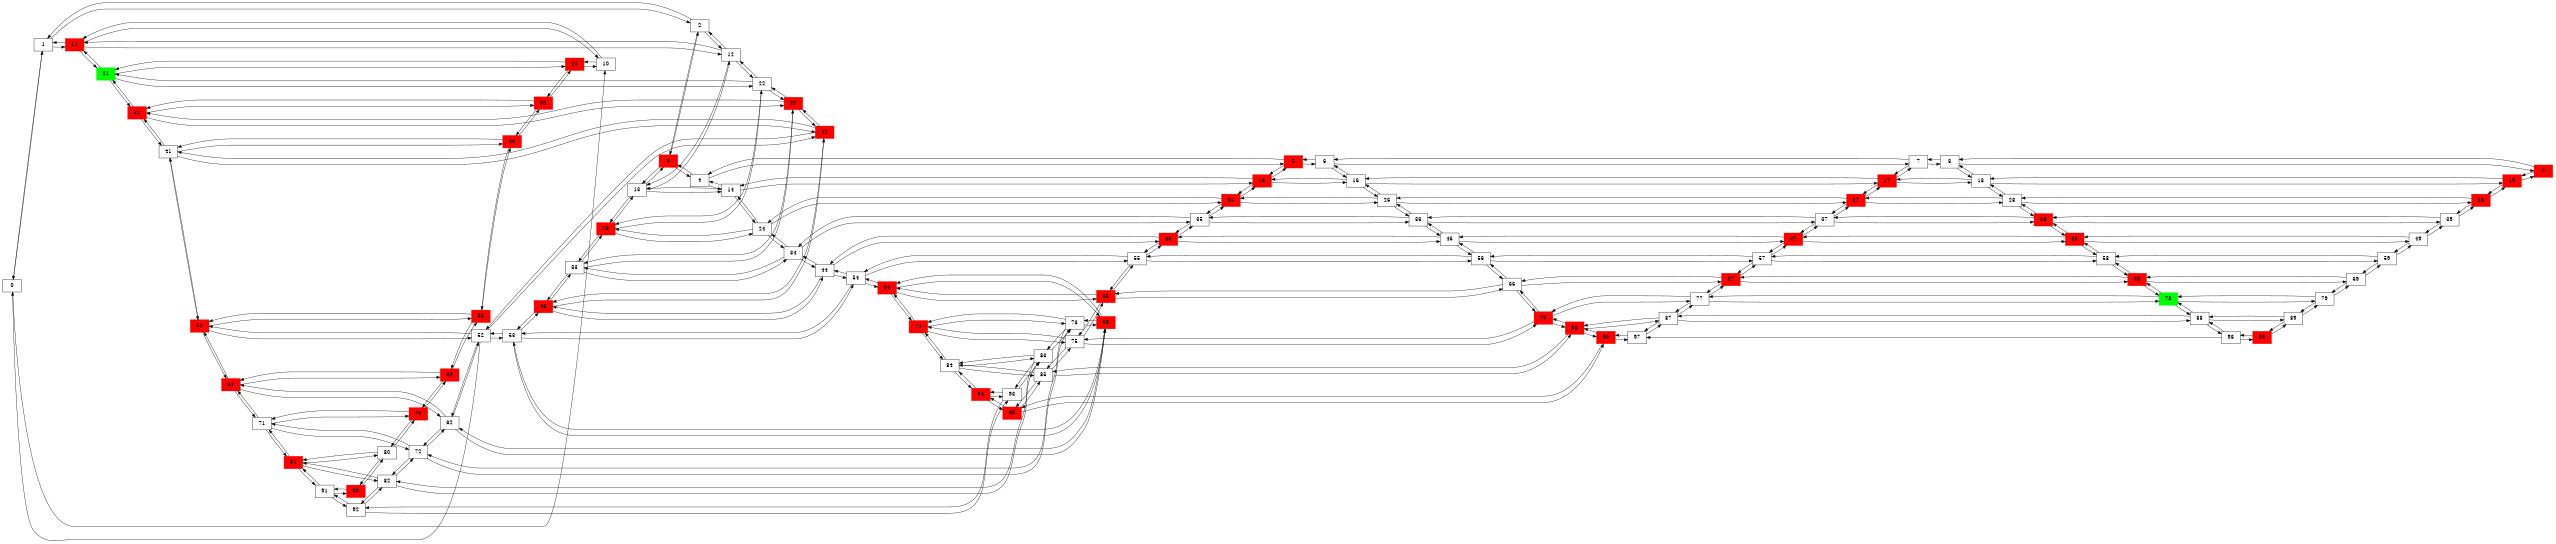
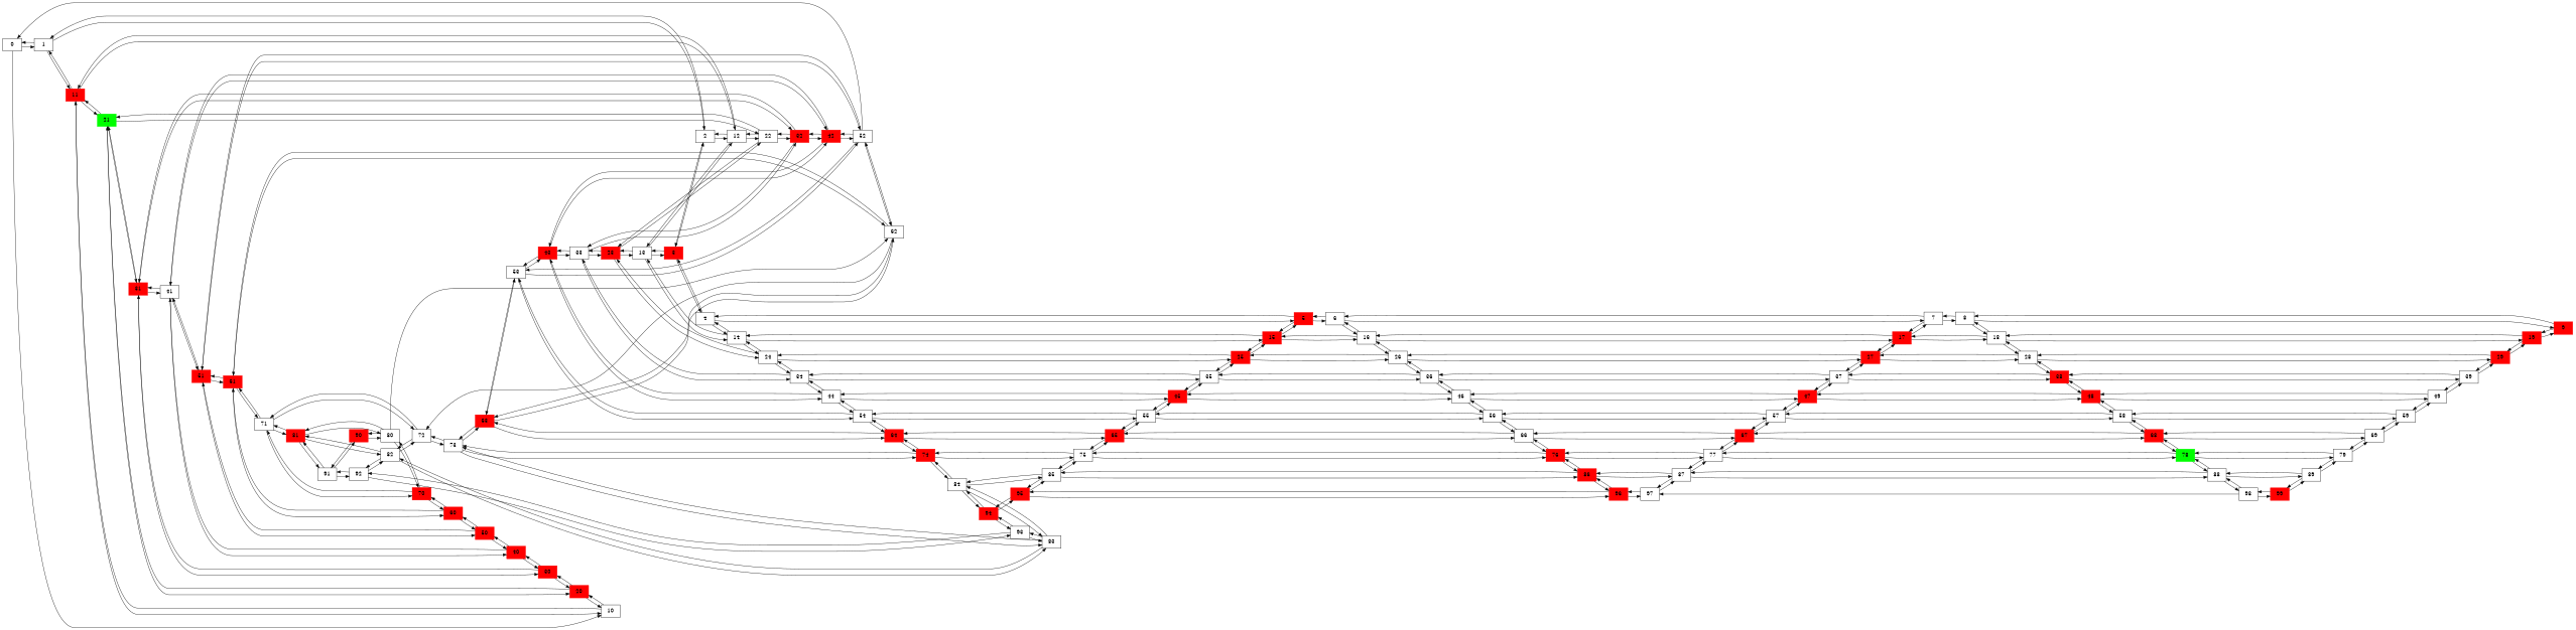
  digraph {
    rankdir=LR
    node [shape=box]
    0
    1
    10
    2
    11 [color=red style=filled]
    20 [color=red style=filled]
    3 [color=red style=filled]
    12
    21 [color=green style=filled]
    4
    13
    22
    5 [color=red style=filled]
    14
    23 [color=red style=filled]
    6
    15 [color=red style=filled]
    24
    7
    16
    25 [color=red style=filled]
    8
    17 [color=red style=filled]
    26
    9 [color=red style=filled]
    18
    27 [color=red style=filled]
    19 [color=red style=filled]
    28
    29 [color=red style=filled]
    30 [color=red style=filled]
    31 [color=red style=filled]
    32 [color=red style=filled]
    33
    34
    35
    36
    37
    38 [color=red style=filled]
    39
    40 [color=red style=filled]
    41
    42 [color=red style=filled]
    43 [color=red style=filled]
    44
    45 [color=red style=filled]
    46
    47 [color=red style=filled]
    48 [color=red style=filled]
    49
    50 [color=red style=filled]
    51 [color=red style=filled]
    52
    53
    54
    55
    56
    57
    58
    59
    60 [color=red style=filled]
    61 [color=red style=filled]
    62
    63 [color=red style=filled]
    64 [color=red style=filled]
    65 [color=red style=filled]
    66
    67 [color=red style=filled]
    68 [color=red style=filled]
    69
    70 [color=red style=filled]
    71
    72
    73
    74 [color=red style=filled]
    75
    76 [color=red style=filled]
    77
    78 [color=green style=filled]
    79
    80
    81 [color=red style=filled]
    82
    83
    84
    85
    86 [color=red style=filled]
    87
    88
    89
    90 [color=red style=filled]
    91
    92
    93
    94 [color=red style=filled]
    95 [color=red style=filled]
    96 [color=red style=filled]
    97
    98
    99 [color=red style=filled]
    0 -> 1
    0 -> 10
    1 -> 0
    1 -> 2
    1 -> 11
    10 -> 11
    10 -> 20
    2 -> 1
    2 -> 3
    2 -> 12
    11 -> 1
    11 -> 10
    11 -> 12
    11 -> 21
    20 -> 10
    20 -> 21
    20 -> 30
    3 -> 2
    3 -> 4
    3 -> 13
    12 -> 2
    12 -> 11
    12 -> 13
    12 -> 22
    21 -> 11
    21 -> 20
    21 -> 22
    21 -> 31
    4 -> 3
    4 -> 5
    4 -> 14
    13 -> 3
    13 -> 12
    13 -> 14
    13 -> 23
    22 -> 12
    22 -> 21
    22 -> 23
    22 -> 32
    5 -> 4
    5 -> 6
    5 -> 15
    14 -> 4
    14 -> 13
    14 -> 15
    14 -> 24
    23 -> 13
    23 -> 22
    23 -> 24
    23 -> 33
    6 -> 5
    6 -> 7
    6 -> 16
    15 -> 5
    15 -> 14
    15 -> 16
    15 -> 25
    24 -> 14
    24 -> 23
    24 -> 25
    24 -> 34
    7 -> 6
    7 -> 8
    7 -> 17
    16 -> 6
    16 -> 15
    16 -> 17
    16 -> 26
    25 -> 15
    25 -> 24
    25 -> 26
    25 -> 35
    8 -> 7
    8 -> 9
    8 -> 18
    17 -> 7
    17 -> 16
    17 -> 18
    17 -> 27
    26 -> 16
    26 -> 25
    26 -> 27
    26 -> 36
    9 -> 8
    9 -> 19
    18 -> 8
    18 -> 17
    18 -> 19
    18 -> 28
    27 -> 17
    27 -> 26
    27 -> 28
    27 -> 37
    19 -> 9
    19 -> 18
    19 -> 29
    28 -> 18
    28 -> 27
    28 -> 29
    28 -> 38
    29 -> 19
    29 -> 28
    29 -> 39
    30 -> 20
    30 -> 31
    30 -> 40
    31 -> 21
    31 -> 30
    31 -> 32
    31 -> 41
    32 -> 22
    32 -> 31
    32 -> 33
    32 -> 42
    33 -> 23
    33 -> 32
    33 -> 34
    33 -> 43
    34 -> 24
    34 -> 33
    34 -> 35
    34 -> 44
    35 -> 25
    35 -> 34
    35 -> 36
    35 -> 45
    36 -> 26
    36 -> 35
    36 -> 37
    36 -> 46
    37 -> 27
    37 -> 36
    37 -> 38
    37 -> 47
    38 -> 28
    38 -> 37
    38 -> 39
    38 -> 48
    39 -> 29
    39 -> 38
    39 -> 49
    40 -> 30
    40 -> 41
    40 -> 50
    41 -> 31
    41 -> 40
    41 -> 42
    41 -> 51
    42 -> 32
    42 -> 41
    42 -> 43
    42 -> 52
    43 -> 33
    43 -> 42
    43 -> 44
    43 -> 53
    44 -> 34
    44 -> 43
    44 -> 45
    44 -> 54
    45 -> 35
    45 -> 44
    45 -> 46
    45 -> 55
    46 -> 36
    46 -> 45
    46 -> 47
    46 -> 56
    47 -> 37
    47 -> 46
    47 -> 48
    47 -> 57
    48 -> 38
    48 -> 47
    48 -> 49
    48 -> 58
    49 -> 39
    49 -> 48
    49 -> 59
    50 -> 40
    50 -> 51
    50 -> 60
    51 -> 41
    51 -> 50
    51 -> 52
    51 -> 61
    52 -> 0
    52 -> 42
    52 -> 51
    52 -> 53
    52 -> 62
    53 -> 43
    53 -> 52
    53 -> 54
    53 -> 63
    54 -> 44
    54 -> 53
    54 -> 55
    54 -> 64
    55 -> 45
    55 -> 54
    55 -> 56
    55 -> 65
    56 -> 46
    56 -> 55
    56 -> 57
    56 -> 66
    57 -> 47
    57 -> 56
    57 -> 58
    57 -> 67
    58 -> 48
    58 -> 57
    58 -> 59
    58 -> 68
    59 -> 49
    59 -> 58
    59 -> 69
    60 -> 50
    60 -> 61
    60 -> 70
    61 -> 51
    61 -> 60
    61 -> 62
    61 -> 71
    62 -> 52
    62 -> 61
    62 -> 63
    62 -> 72
    63 -> 53
    63 -> 62
    63 -> 64
    63 -> 73
    64 -> 54
    64 -> 63
    64 -> 65
    64 -> 74
    65 -> 55
    65 -> 64
    65 -> 66
    65 -> 75
    66 -> 56
    66 -> 65
    66 -> 67
    66 -> 76
    67 -> 57
    67 -> 66
    67 -> 68
    67 -> 77
    68 -> 58
    68 -> 67
    68 -> 69
    68 -> 78
    69 -> 59
    69 -> 68
    69 -> 79
    70 -> 60
    70 -> 71
    70 -> 80
    71 -> 61
    71 -> 70
    71 -> 72
    71 -> 81
-   72 -> 62
+   80 -> 62
    72 -> 71
    72 -> 73
    72 -> 82
    73 -> 63
    73 -> 72
    73 -> 74
    73 -> 83
    74 -> 64
    74 -> 73
    74 -> 75
    74 -> 84
    75 -> 65
    75 -> 74
    75 -> 76
    75 -> 85
    76 -> 66
    76 -> 75
    76 -> 77
    76 -> 86
    77 -> 67
    77 -> 76
    77 -> 78
    77 -> 87
    78 -> 68
    78 -> 77
    78 -> 79
    78 -> 88
    79 -> 69
    79 -> 78
    79 -> 89
    80 -> 70
    80 -> 81
    80 -> 90
    81 -> 71
    81 -> 80
    81 -> 82
    81 -> 91
    82 -> 72
    82 -> 81
    82 -> 83
    82 -> 92
    83 -> 73
    83 -> 82
    83 -> 84
    83 -> 93
    84 -> 74
    84 -> 83
    84 -> 85
    84 -> 94
    85 -> 75
    85 -> 84
    85 -> 86
    85 -> 95
    86 -> 76
    86 -> 85
    86 -> 87
    86 -> 96
    87 -> 77
    87 -> 86
    87 -> 88
    87 -> 97
    88 -> 78
    88 -> 87
    88 -> 89
    88 -> 98
    89 -> 79
    89 -> 88
    89 -> 99
    90 -> 80
    90 -> 91
    91 -> 81
    91 -> 90
    91 -> 92
    92 -> 82
    92 -> 91
    92 -> 93
    93 -> 83
    93 -> 92
    93 -> 94
    94 -> 84
    94 -> 93
    94 -> 95
    95 -> 85
    95 -> 94
    95 -> 96
    96 -> 86
    96 -> 95
    96 -> 97
    97 -> 87
    97 -> 96
    98 -> 88
    98 -> 97
    98 -> 99
    99 -> 89
    99 -> 98
  }
